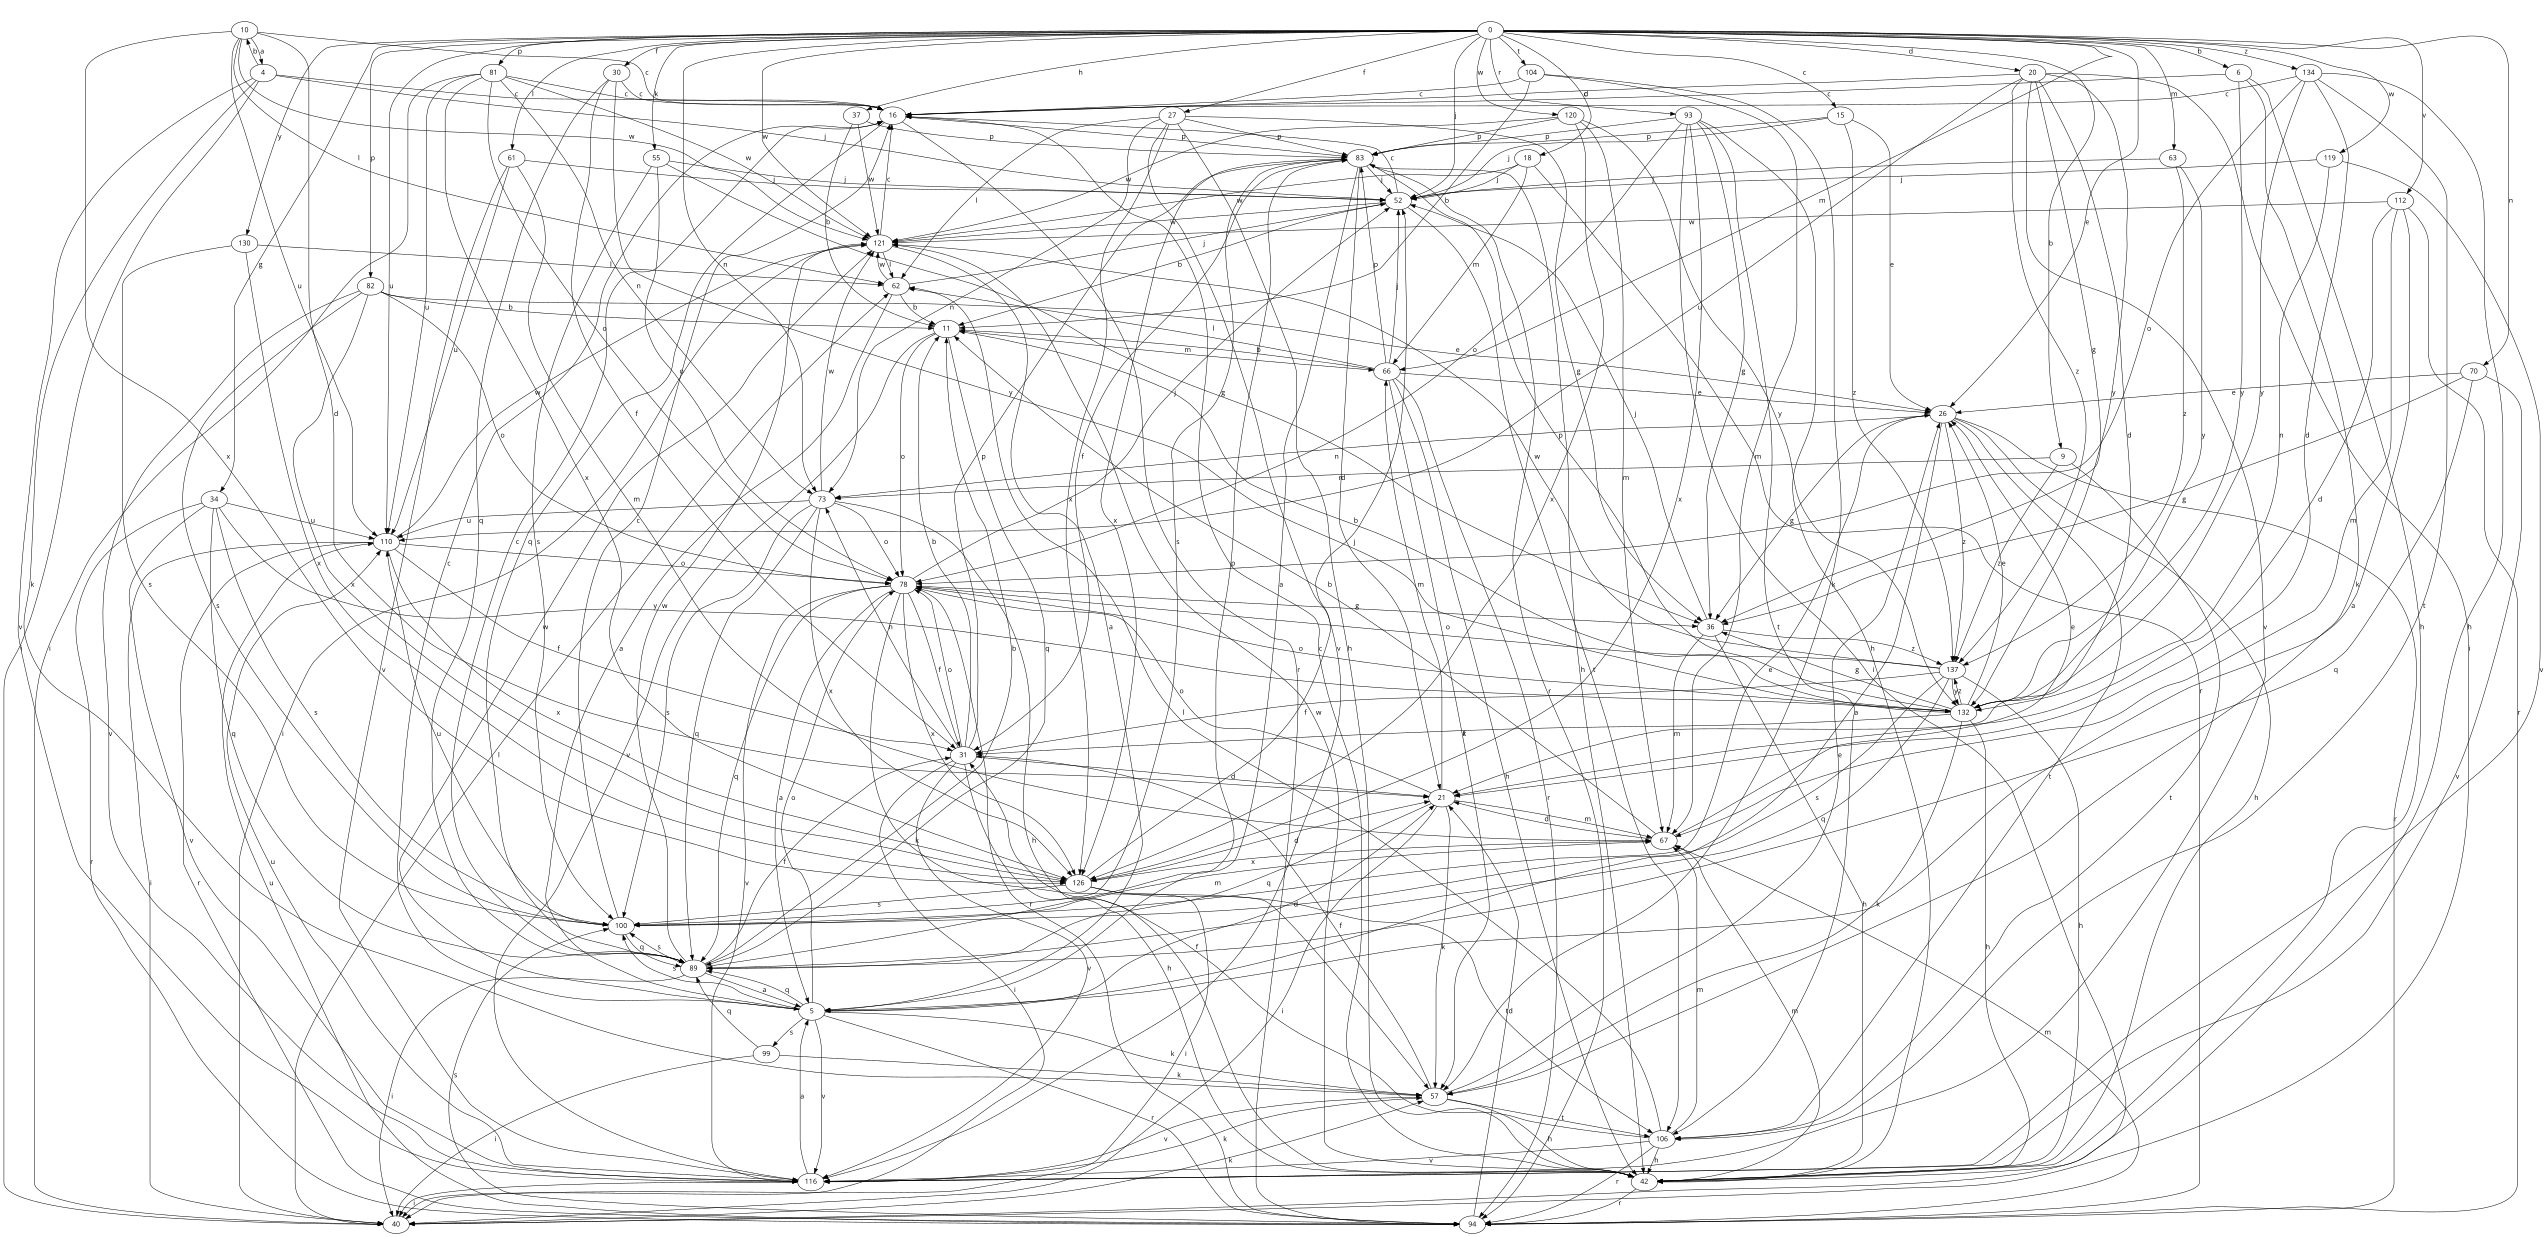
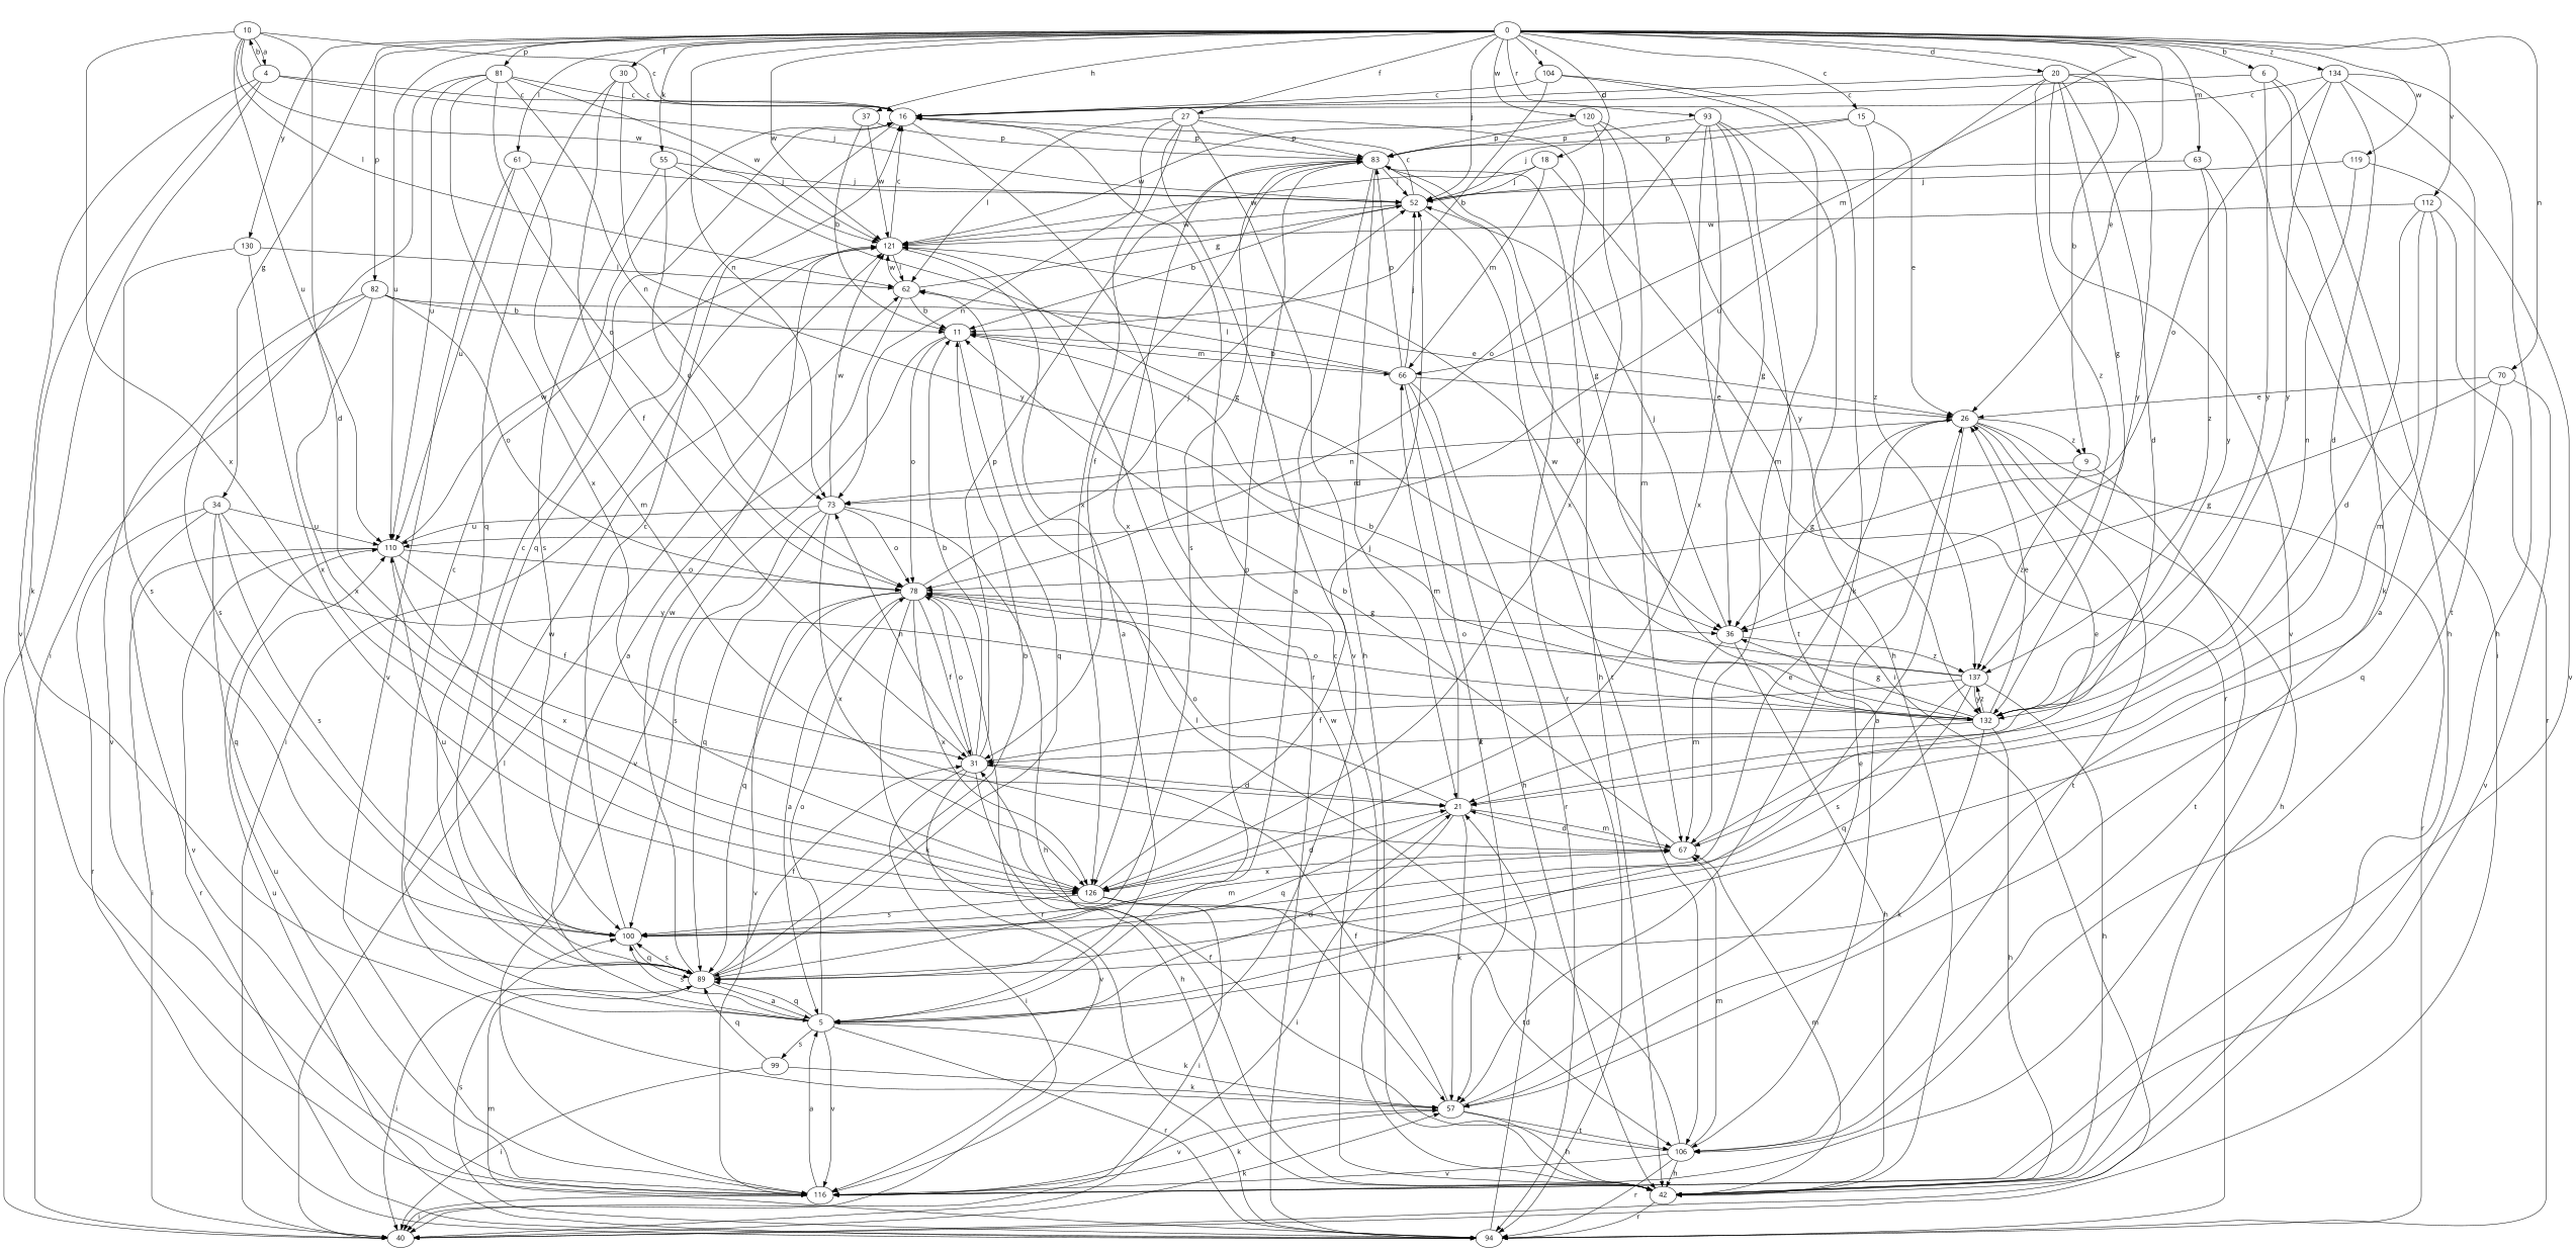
  strict digraph {
    fontname="Open Sans"
    node [fontname="Open Sans"]
    edge [fontname="Open Sans"]
    0
    6
    9
    15
    18
    20
    26
    27
    30
    34
    37
    52
    55
    61
    63
    66
    70
    73
    81
    82
    93
    104
    110
    112
    119
    120
    121
    130
    134
    16
    57
    42
    132
    106
    137
    83
    94
    n38 [label=40]
    116
    21
    36
    5
    62
    126
    89
    31
    100
    11
    78
    67
    4
    10
    99
    0 -> 6 [label=b]
    0 -> 9 [label=b]
    0 -> 15 [label=c]
    0 -> 18 [label=d]
    0 -> 20 [label=d]
    0 -> 26 [label=e]
    0 -> 27 [label=f]
    0 -> 30 [label=f]
    0 -> 34 [label=g]
    0 -> 37 [label=h]
    0 -> 52 [label=j]
    0 -> 55 [label=k]
    0 -> 61 [label=l]
    0 -> 63 [label=m]
    0 -> 66 [label=m]
    0 -> 70 [label=n]
    0 -> 73 [label=n]
    0 -> 81 [label=p]
    0 -> 82 [label=p]
    0 -> 93 [label=r]
    0 -> 104 [label=t]
    0 -> 110 [label=u]
    0 -> 112 [label=v]
    0 -> 119 [label=w]
    0 -> 120 [label=w]
    0 -> 121 [label=w]
    0 -> 130 [label=y]
    0 -> 134 [label=z]
    6 -> 16 [label=c]
    6 -> 57 [label=k]
    6 -> 42 [label=h]
    6 -> 132 [label=y]
    9 -> 73 [label=n]
    9 -> 106 [label=t]
    9 -> 137 [label=z]
    15 -> 26 [label=e]
    15 -> 52 [label=j]
    15 -> 137 [label=z]
    15 -> 83 [label=p]
    18 -> 52 [label=j]
    18 -> 66 [label=m]
    18 -> 121 [label=w]
    18 -> 94 [label=r]
    20 -> 110 [label=u]
    20 -> 16 [label=c]
    20 -> 132 [label=y]
    20 -> 137 [label=z]
    20 -> n38 [label=i]
    20 -> 116 [label=v]
    20 -> 21 [label=d]
    20 -> 36 [label=g]
    26 -> 73 [label=n]
    26 -> 42 [label=h]
    26 -> 106 [label=t]
-   26 -> 137 [label=z]
+   26 -> 9 [label=z]
    26 -> 94 [label=r]
    26 -> 36 [label=g]
    26 -> 5 [label=a]
    27 -> 73 [label=n]
    27 -> 42 [label=h]
    27 -> 83 [label=p]
    27 -> 116 [label=v]
    27 -> 36 [label=g]
    27 -> 62 [label=l]
    27 -> 126 [label=x]
    30 -> 16 [label=c]
    30 -> 132 [label=y]
    30 -> 89 [label=q]
    30 -> 31 [label=f]
    34 -> 110 [label=u]
    34 -> 132 [label=y]
    34 -> 94 [label=r]
    34 -> 116 [label=v]
    34 -> 89 [label=q]
    34 -> 100 [label=s]
    37 -> 121 [label=w]
    37 -> 83 [label=p]
    37 -> 11 [label=b]
    52 -> 121 [label=w]
    52 -> 16 [label=c]
    52 -> 106 [label=t]
    52 -> 11 [label=b]
    55 -> 52 [label=j]
    55 -> 36 [label=g]
    55 -> 100 [label=s]
    55 -> 78 [label=o]
    61 -> 52 [label=j]
    61 -> 110 [label=u]
    61 -> 116 [label=v]
    61 -> 67 [label=m]
    63 -> 52 [label=j]
    63 -> 132 [label=y]
    63 -> 137 [label=z]
    66 -> 26 [label=e]
    66 -> 52 [label=j]
    66 -> 57 [label=k]
    66 -> 42 [label=h]
    66 -> 83 [label=p]
    66 -> 94 [label=r]
    66 -> 62 [label=l]
    66 -> 11 [label=b]
    70 -> 26 [label=e]
    70 -> 116 [label=v]
    70 -> 36 [label=g]
    70 -> 89 [label=q]
    73 -> 110 [label=u]
    73 -> 121 [label=w]
    73 -> 42 [label=h]
    73 -> 126 [label=x]
    73 -> 89 [label=q]
    73 -> 100 [label=s]
    73 -> 78 [label=o]
    81 -> 73 [label=n]
    81 -> 110 [label=u]
    81 -> 121 [label=w]
    81 -> 16 [label=c]
    81 -> n38 [label=i]
    81 -> 126 [label=x]
    81 -> 78 [label=o]
    82 -> 26 [label=e]
    82 -> 116 [label=v]
    82 -> 126 [label=x]
    82 -> 100 [label=s]
    82 -> 11 [label=b]
    82 -> 78 [label=o]
    93 -> 42 [label=h]
    93 -> 106 [label=t]
    93 -> 83 [label=p]
    93 -> n38 [label=i]
    93 -> 36 [label=g]
    93 -> 126 [label=x]
    93 -> 78 [label=o]
    104 -> 16 [label=c]
    104 -> 57 [label=k]
    104 -> 11 [label=b]
    104 -> 67 [label=m]
    110 -> 121 [label=w]
    110 -> 94 [label=r]
    110 -> n38 [label=i]
    110 -> 126 [label=x]
    110 -> 31 [label=f]
    110 -> 78 [label=o]
    112 -> 121 [label=w]
    112 -> 94 [label=r]
    112 -> 21 [label=d]
    112 -> 5 [label=a]
    112 -> 67 [label=m]
    119 -> 52 [label=j]
    119 -> 132 [label=n]
    119 -> 116 [label=v]
    120 -> 121 [label=w]
    120 -> 132 [label=y]
    120 -> 83 [label=p]
    120 -> 126 [label=x]
    120 -> 67 [label=m]
    121 -> 16 [label=c]
    121 -> n38 [label=i]
    121 -> 5 [label=a]
    121 -> 62 [label=l]
    130 -> 62 [label=l]
    130 -> 126 [label=x]
    130 -> 100 [label=s]
    134 -> 16 [label=c]
    134 -> 42 [label=h]
    134 -> 132 [label=y]
    134 -> 106 [label=t]
    134 -> 21 [label=d]
    134 -> 78 [label=o]
    16 -> 83 [label=p]
    16 -> 94 [label=r]
    16 -> 89 [label=q]
    57 -> 26 [label=e]
    57 -> 42 [label=h]
    57 -> 106 [label=t]
    57 -> 116 [label=v]
    57 -> 31 [label=f]
    42 -> 121 [label=w]
    42 -> 16 [label=c]
    42 -> 94 [label=r]
    42 -> 67 [label=m]
    132 -> 26 [label=e]
    132 -> 57 [label=k]
    132 -> 42 [label=h]
    132 -> 137 [label=z]
    132 -> 83 [label=p]
    132 -> 36 [label=g]
    132 -> 31 [label=f]
    132 -> 11 [label=b]
    132 -> 78 [label=o]
    106 -> 42 [label=h]
    106 -> 94 [label=r]
    106 -> 116 [label=v]
    106 -> 62 [label=l]
    106 -> 31 [label=f]
    106 -> 67 [label=m]
    137 -> 121 [label=w]
    137 -> 42 [label=h]
    137 -> 132 [label=y]
    137 -> 89 [label=q]
    137 -> 31 [label=f]
    137 -> 100 [label=s]
    137 -> 78 [label=o]
    83 -> 52 [label=j]
    83 -> 42 [label=h]
    83 -> 94 [label=r]
    83 -> 21 [label=d]
    83 -> 5 [label=a]
    83 -> 126 [label=x]
    83 -> 31 [label=f]
    83 -> 100 [label=s]
    94 -> 110 [label=u]
    94 -> 21 [label=d]
    94 -> 100 [label=s]
-   94 -> 67 [label=m]
+   94 -> 89 [label=m]
    n38 -> 57 [label=k]
    n38 -> 62 [label=l]
    116 -> 110 [label=u]
    116 -> 57 [label=k]
    116 -> n38 [label=i]
    116 -> 5 [label=a]
    21 -> 66 [label=m]
    21 -> 57 [label=k]
    21 -> n38 [label=i]
    21 -> 89 [label=q]
    21 -> 78 [label=o]
    21 -> 67 [label=m]
    36 -> 52 [label=j]
    36 -> 42 [label=h]
    36 -> 137 [label=z]
    36 -> 67 [label=m]
    5 -> 121 [label=w]
    5 -> 16 [label=c]
    5 -> 57 [label=k]
    5 -> 94 [label=r]
    5 -> 116 [label=v]
    5 -> 21 [label=d]
    5 -> 89 [label=q]
    5 -> 100 [label=s]
    5 -> 78 [label=o]
    5 -> 99 [label=s]
-   62 -> 52 [label=j]
+   62 -> 52 [label=g]
    62 -> 121 [label=w]
    62 -> 5 [label=a]
    62 -> 11 [label=b]
    126 -> 52 [label=j]
    126 -> 106 [label=t]
    126 -> n38 [label=i]
    126 -> 21 [label=d]
    126 -> 100 [label=s]
    89 -> 121 [label=w]
    89 -> 16 [label=c]
    89 -> 83 [label=p]
    89 -> n38 [label=i]
    89 -> 5 [label=a]
    89 -> 31 [label=f]
    89 -> 100 [label=s]
    89 -> 11 [label=b]
    31 -> 73 [label=n]
    31 -> 42 [label=h]
    31 -> 83 [label=p]
    31 -> n38 [label=i]
    31 -> 116 [label=v]
    31 -> 21 [label=d]
    31 -> 11 [label=b]
    31 -> 78 [label=o]
    100 -> 26 [label=e]
    100 -> 110 [label=u]
    100 -> 16 [label=c]
    100 -> 89 [label=q]
    100 -> 67 [label=m]
    11 -> 66 [label=m]
    11 -> 116 [label=v]
    11 -> 89 [label=q]
    11 -> 78 [label=o]
    78 -> 52 [label=j]
    78 -> 57 [label=k]
    78 -> 94 [label=r]
    78 -> 116 [label=v]
    78 -> 36 [label=g]
    78 -> 5 [label=a]
    78 -> 126 [label=x]
    78 -> 89 [label=q]
    78 -> 31 [label=f]
    67 -> 26 [label=e]
    67 -> 21 [label=d]
    67 -> 126 [label=x]
    67 -> 11 [label=b]
    4 -> 52 [label=j]
    4 -> 16 [label=c]
    4 -> 57 [label=k]
    4 -> n38 [label=i]
    4 -> 116 [label=v]
    4 -> 10 [label=b]
    10 -> 110 [label=u]
    10 -> 121 [label=w]
    10 -> 16 [label=c]
    10 -> 21 [label=d]
    10 -> 62 [label=l]
    10 -> 126 [label=x]
    10 -> 4 [label=a]
    99 -> 57 [label=k]
    99 -> n38 [label=i]
    99 -> 89 [label=q]
  }
